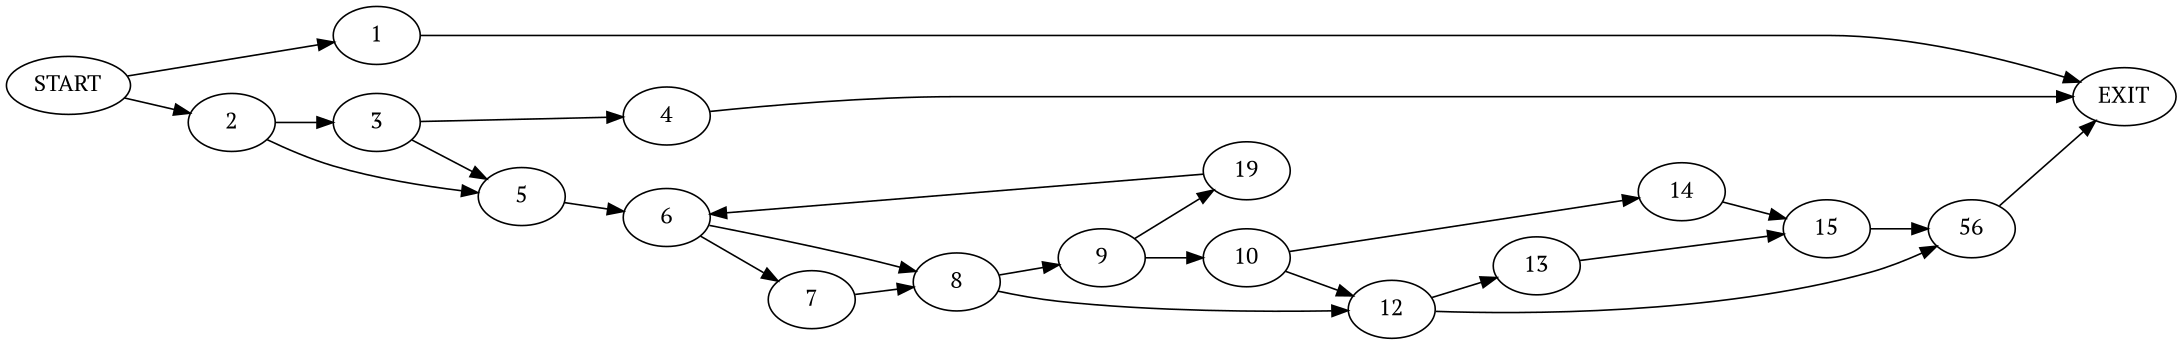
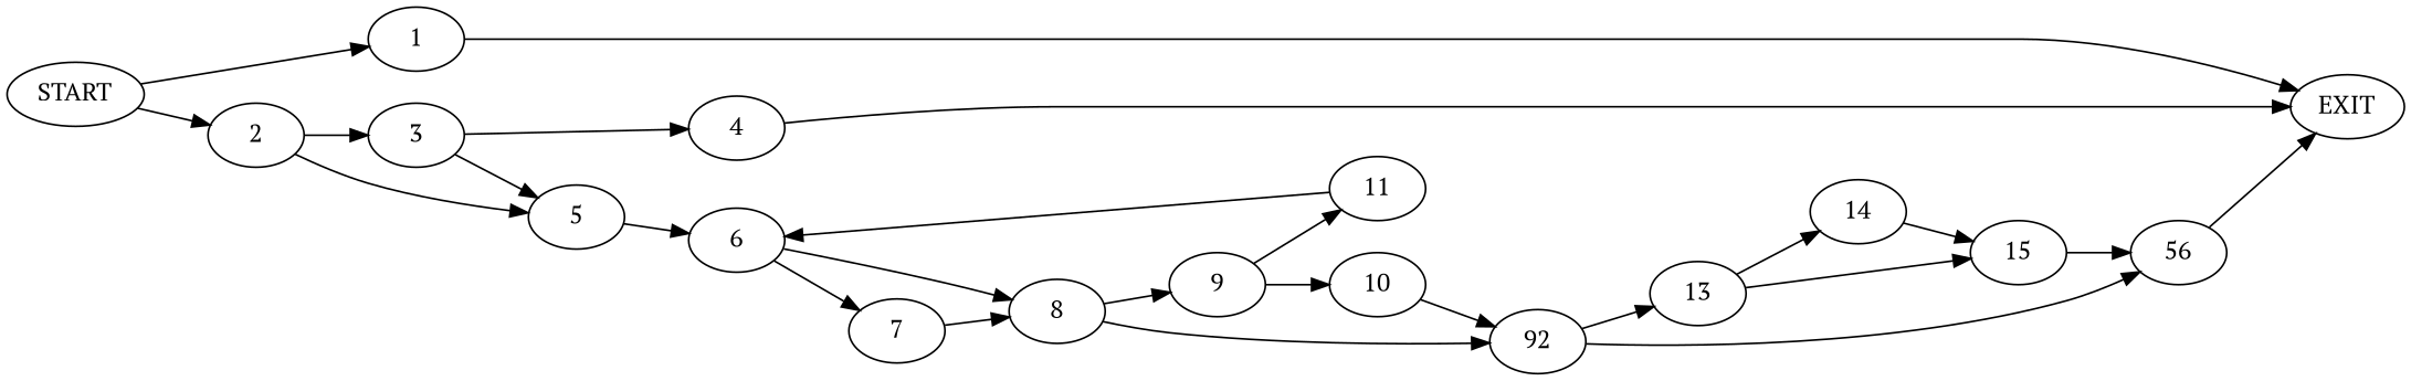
  digraph {
    fontname="PT Serif"
    rankdir=LR
    node [fontname="PT Serif"]
    edge [fontname="PT Serif"]
    n1 [label=START]
    1
    2
    n4 [label=EXIT]
    3
    5
    4
    6
    7
    8
    9
-   12
+   12 [label=92]
    10
-   11 [label=19]
+   11
    13
    n16 [label=56]
    14
    15
    n1 -> 1
    n1 -> 2
    1 -> n4
    2 -> 3
    2 -> 5
    3 -> 5
    3 -> 4
    5 -> 6
    4 -> n4
    6 -> 7
    6 -> 8
    7 -> 8
    8 -> 9
    8 -> 12
    9 -> 10
    9 -> 11
    12 -> 13
    12 -> n16
    10 -> 12
    11 -> 6
-   10 -> 14
+   13 -> 14
    13 -> 15
    n16 -> n4
    14 -> 15
    15 -> n16
  }
